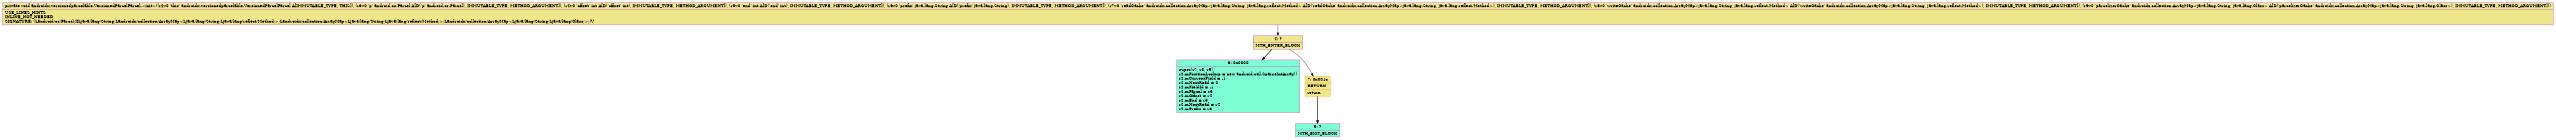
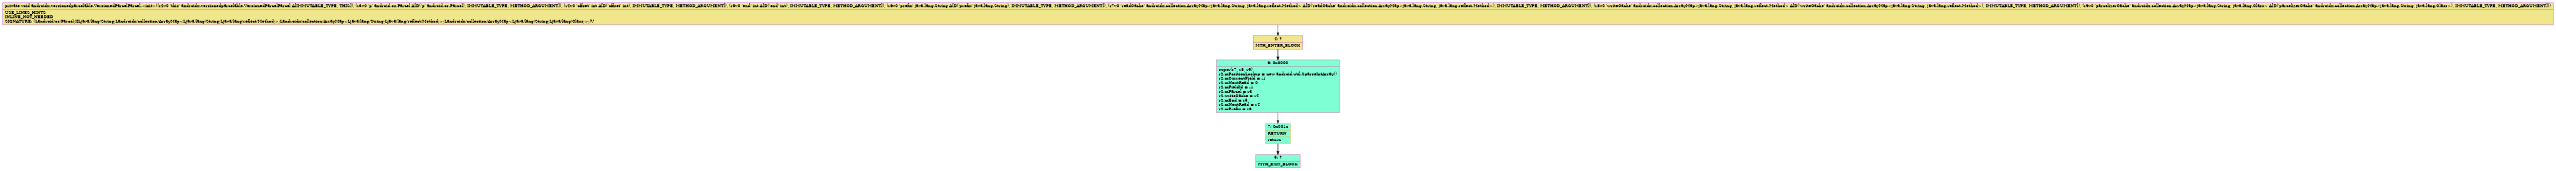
  digraph {
    node [color=purple fillcolor=aquamarine shape=record style=filled]
    edge [style=bold]
    n1 [fillcolor=khaki label="{4\:\ ?|MTH_ENTER_BLOCK\l}"]
-   n2 [color=deeppink label="{6\:\ 0x0000|super(r7, r8, r9)\lr2.mPositionLookup = new android.util.SparseIntArray()\lr2.mCurrentField = \-1\lr2.mNextRead = 0\lr2.mFieldId = \-1\lr2.mParcel = r3\lr2.mOffset = r4\lr2.mEnd = r5\lr2.mNextRead = r4\lr2.mPrefix = r6\l}"]
-   n3 [color=darkorange fillcolor=khaki label="{7\:\ 0x001c|RETURN\l|return\l}"]
+   n2 [color=deeppink label="{6\:\ 0x0000|super(r7, r8, r9)\lr2.mPositionLookup = new android.util.SparseIntArray()\lr2.mCurrentField = \-1\lr2.mNextRead = 0\lr2.mFieldId = \-1\lr2.mParcel = r3\lr2.writeCache = r4\lr2.mEnd = r5\lr2.mNextRead = r4\lr2.mPrefix = r6\l}"]
+   n3 [color=darkorange label="{7\:\ 0x001c|RETURN\l|return\l}"]
    n4 [color=deeppink label="{5\:\ ?|MTH_EXIT_BLOCK\l}"]
    n5 [fillcolor=khaki label="{private void androidx.versionedparcelable.VersionedParcelParcel.\<init\>((r2v0 'this' androidx.versionedparcelable.VersionedParcelParcel A[IMMUTABLE_TYPE, THIS]), (r3v0 'p' android.os.Parcel A[D('p' android.os.Parcel), IMMUTABLE_TYPE, METHOD_ARGUMENT]), (r4v0 'offset' int A[D('offset' int), IMMUTABLE_TYPE, METHOD_ARGUMENT]), (r5v0 'end' int A[D('end' int), IMMUTABLE_TYPE, METHOD_ARGUMENT]), (r6v0 'prefix' java.lang.String A[D('prefix' java.lang.String), IMMUTABLE_TYPE, METHOD_ARGUMENT]), (r7v0 'readCache' androidx.collection.ArrayMap\<java.lang.String, java.lang.reflect.Method\> A[D('readCache' androidx.collection.ArrayMap\<java.lang.String, java.lang.reflect.Method\>), IMMUTABLE_TYPE, METHOD_ARGUMENT]), (r8v0 'writeCache' androidx.collection.ArrayMap\<java.lang.String, java.lang.reflect.Method\> A[D('writeCache' androidx.collection.ArrayMap\<java.lang.String, java.lang.reflect.Method\>), IMMUTABLE_TYPE, METHOD_ARGUMENT]), (r9v0 'parcelizerCache' androidx.collection.ArrayMap\<java.lang.String, java.lang.Class\> A[D('parcelizerCache' androidx.collection.ArrayMap\<java.lang.String, java.lang.Class\>), IMMUTABLE_TYPE, METHOD_ARGUMENT]))  | USE_LINES_HINTS\lINLINE_NOT_NEEDED\lSIGNATURE: (Landroid\/os\/Parcel;IILjava\/lang\/String;Landroidx\/collection\/ArrayMap\<Ljava\/lang\/String;Ljava\/lang\/reflect\/Method;\>;Landroidx\/collection\/ArrayMap\<Ljava\/lang\/String;Ljava\/lang\/reflect\/Method;\>;Landroidx\/collection\/ArrayMap\<Ljava\/lang\/String;Ljava\/lang\/Class;\>;)V\l}"]
    n1 -> n2
-   n1 -> n3 [style=solid]
+   n2 -> n3 [style=solid]
    n3 -> n4
    n5 -> n1 [style=solid]
  }
